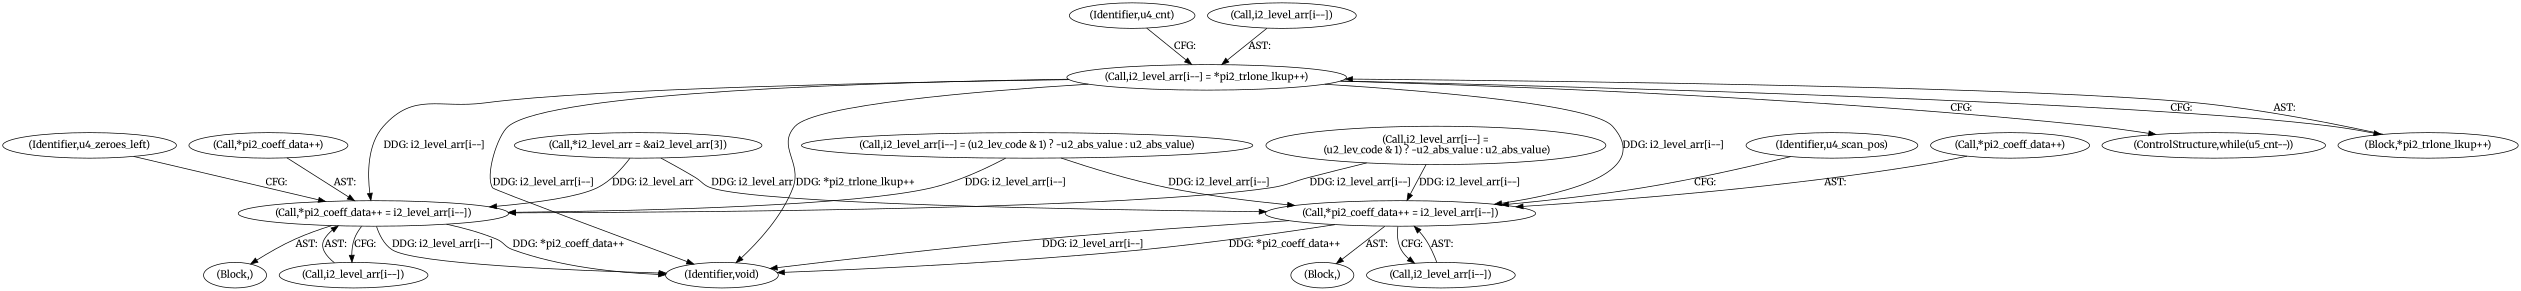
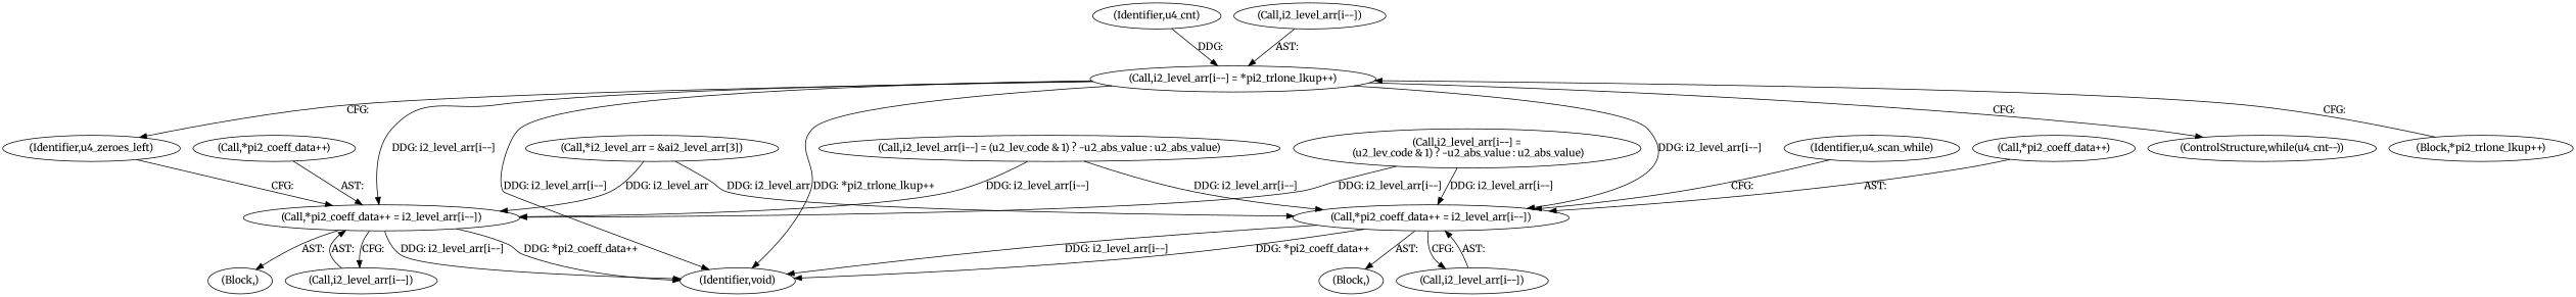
  digraph {
    fontname=Merriweather
    node [fontname=Merriweather]
    edge [fontname=Merriweather]
    n1 [label="(Call,i2_level_arr[i--] = *pi2_trlone_lkup++)"]
    n2 [label="(Call,*pi2_coeff_data++ = i2_level_arr[i--])"]
    n3 [label="(Call,*pi2_coeff_data++ = i2_level_arr[i--])"]
-   n4 [label="(ControlStructure,while(u5_cnt--))"]
+   n4 [label="(ControlStructure,while(u4_cnt--))"]
    n5 [label="(Identifier,void)"]
    n6 [label="(Block,*pi2_trlone_lkup++)"]
    n7 [label="(Block,)"]
    n8 [label="(Call,i2_level_arr[i--])"]
    n9 [label="(Block,)"]
    n10 [label="(Call,i2_level_arr[i--])"]
    n11 [label="(Call,*pi2_coeff_data++)"]
    n12 [label="(Identifier,u4_cnt)"]
-   n13 [label="(Identifier,u4_scan_pos)"]
+   n13 [label="(Identifier,u4_scan_while)"]
    n14 [label="(Call,i2_level_arr[i--] = (u2_lev_code & 1) ? -u2_abs_value : u2_abs_value)"]
    n15 [label="(Call,i2_level_arr[i--])"]
    n16 [label="(Call,*i2_level_arr = &ai2_level_arr[3])"]
    n17 [label="(Call,i2_level_arr[i--] =\n (u2_lev_code & 1) ? -u2_abs_value : u2_abs_value)"]
    n18 [label="(Call,*pi2_coeff_data++)"]
    n19 [label="(Identifier,u4_zeroes_left)"]
    n1 -> n2 [label="DDG: i2_level_arr[i--]"]
    n1 -> n3 [label="DDG: i2_level_arr[i--]"]
    n1 -> n4 [label="CFG: "]
    n1 -> n5 [label="DDG: i2_level_arr[i--]"]
    n1 -> n5 [label="DDG: *pi2_trlone_lkup++"]
-   n1 -> n6 [label="CFG: "]
+   n1 -> n19 [label="CFG: "]
    n2 -> n5 [label="DDG: *pi2_coeff_data++"]
    n2 -> n5 [label="DDG: i2_level_arr[i--]"]
    n2 -> n7 [label="AST: "]
    n2 -> n8 [label="CFG: "]
    n3 -> n5 [label="DDG: i2_level_arr[i--]"]
    n3 -> n5 [label="DDG: *pi2_coeff_data++"]
    n3 -> n9 [label="AST: "]
    n3 -> n10 [label="CFG: "]
-   n6 -> n1 [label="AST: "]
+   n6 -> n1 [label="CFG: "]
    n8 -> n2 [label="AST: "]
    n10 -> n3 [label="AST: "]
    n11 -> n2 [label="AST: "]
-   n12 -> n1 [label="CFG: "]
+   n12 -> n1 [label="DDG: "]
    n13 -> n3 [label="CFG: "]
    n14 -> n2 [label="DDG: i2_level_arr[i--]"]
    n14 -> n3 [label="DDG: i2_level_arr[i--]"]
    n15 -> n1 [label="AST: "]
    n16 -> n2 [label="DDG: i2_level_arr"]
    n16 -> n3 [label="DDG: i2_level_arr"]
    n17 -> n2 [label="DDG: i2_level_arr[i--]"]
    n17 -> n3 [label="DDG: i2_level_arr[i--]"]
    n18 -> n3 [label="AST: "]
    n19 -> n2 [label="CFG: "]
  }
